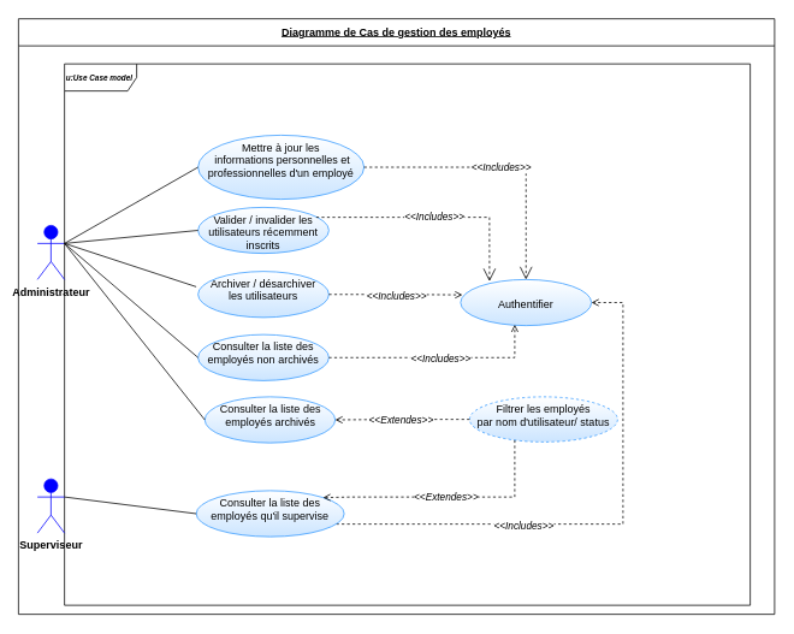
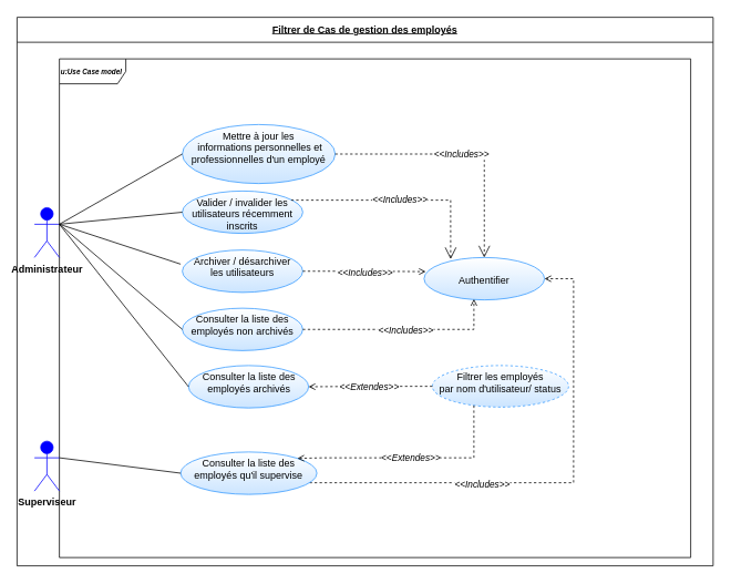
  <mxCell id="0" />
  <mxCell id="1" parent="0" />
- <mxCell id="2" value="&lt;u&gt;Diagramme de Cas de gestion des employés&lt;/u&gt;" style="swimlane;fontStyle=1;align=center;horizontal=1;startSize=30;collapsible=0;html=1;whiteSpace=wrap;" vertex="1" parent="1"><mxGeometry x="20" y="20" width="838" height="660" as="geometry" /></mxCell>
+ <mxCell id="2" value="&lt;u&gt;Filtrer de Cas de gestion des employés&lt;/u&gt;" style="swimlane;fontStyle=1;align=center;horizontal=1;startSize=30;collapsible=0;html=1;whiteSpace=wrap;" vertex="1" parent="1"><mxGeometry x="20" y="20" width="838" height="660" as="geometry" /></mxCell>
  <mxCell id="3" value="&lt;i&gt;&lt;font style=&quot;font-size: 8.5px;&quot;&gt;&lt;b style=&quot;&quot;&gt;u:Use Case model&lt;/b&gt;&lt;/font&gt;&lt;/i&gt;" style="shape=umlFrame;whiteSpace=wrap;html=1;pointerEvents=0;recursiveResize=0;container=1;collapsible=0;width=80;align=left;" vertex="1" parent="2"><mxGeometry width="760" height="600" relative="1" as="geometry"><mxPoint x="51" y="50" as="offset" /></mxGeometry></mxCell>
  <mxCell id="4" value="&lt;div&gt;&lt;br&gt;&lt;/div&gt;Authentifier" style="ellipse;whiteSpace=wrap;html=1;verticalAlign=top;strokeColor=#3399FF;gradientColor=#CCE5FF;" vertex="1" parent="3"><mxGeometry x="439" y="239" width="145" height="51" as="geometry" /></mxCell>
  <mxCell id="5" value="&lt;div&gt;Mettre à jour les&lt;/div&gt;&lt;div&gt;&amp;nbsp;informations personnelles et professionnelles d'un employé&lt;/div&gt;" style="ellipse;whiteSpace=wrap;html=1;verticalAlign=top;strokeColor=#3399FF;gradientColor=#CCE5FF;" vertex="1" parent="3"><mxGeometry x="148" y="79" width="184" height="71" as="geometry" /></mxCell>
  <mxCell id="6" value="&lt;i&gt;&amp;lt;&amp;lt;Includes&amp;gt;&amp;gt;&lt;/i&gt;" style="endArrow=open;endSize=12;dashed=1;html=1;rounded=0;edgeStyle=orthogonalEdgeStyle;exitX=1;exitY=0.5;exitDx=0;exitDy=0;" edge="1" parent="3" source="5" target="4"><mxGeometry width="160" relative="1" as="geometry"><mxPoint x="403" y="114.5" as="sourcePoint" /><mxPoint x="699" y="399" as="targetPoint" /></mxGeometry></mxCell>
  <mxCell id="7" value="Valider / invalider les utilisateurs récemment inscrits" style="ellipse;whiteSpace=wrap;html=1;verticalAlign=top;strokeColor=#3399FF;gradientColor=#CCE5FF;" vertex="1" parent="3"><mxGeometry x="148" y="159" width="145" height="51" as="geometry" /></mxCell>
  <mxCell id="8" value="&lt;div&gt;Consulter la liste des employés non archivés&lt;br&gt;&lt;/div&gt;" style="ellipse;whiteSpace=wrap;html=1;verticalAlign=top;strokeColor=#3399FF;gradientColor=#CCE5FF;" vertex="1" parent="3"><mxGeometry x="148" y="300" width="145" height="51" as="geometry" /></mxCell>
  <mxCell id="9" style="edgeStyle=orthogonalEdgeStyle;rounded=0;orthogonalLoop=1;jettySize=auto;html=1;entryX=1;entryY=0.5;entryDx=0;entryDy=0;dashed=1;endArrow=open;endFill=0;" edge="1" parent="3" source="11" target="4"><mxGeometry relative="1" as="geometry"><Array as="points"><mxPoint x="619" y="510" /><mxPoint x="619" y="265" /></Array></mxGeometry></mxCell>
  <mxCell id="10" value="&lt;i&gt;&amp;lt;&amp;lt;Includes&amp;gt;&amp;gt;&lt;/i&gt;" style="edgeLabel;html=1;align=center;verticalAlign=middle;resizable=0;points=[];" vertex="1" connectable="0" parent="9"><mxGeometry x="-0.307" y="-1" relative="1" as="geometry"><mxPoint as="offset" /></mxGeometry></mxCell>
  <mxCell id="11" value="&lt;div&gt;Consulter la liste des employés qu'il supervise&lt;/div&gt;" style="ellipse;whiteSpace=wrap;html=1;verticalAlign=top;strokeColor=#3399FF;gradientColor=#CCE5FF;" vertex="1" parent="3"><mxGeometry x="146" y="473" width="164" height="51" as="geometry" /></mxCell>
  <mxCell id="12" value="&lt;div&gt;Archiver / désarchiver&lt;/div&gt;&lt;div&gt;&amp;nbsp;les utilisateurs&amp;nbsp;&lt;br&gt;&lt;/div&gt;" style="ellipse;whiteSpace=wrap;html=1;verticalAlign=top;strokeColor=#3399FF;gradientColor=#CCE5FF;" vertex="1" parent="3"><mxGeometry x="148" y="230" width="145" height="51" as="geometry" /></mxCell>
  <mxCell id="13" value="&lt;div&gt;Consulter la liste des employés archivés&lt;br&gt;&lt;/div&gt;" style="ellipse;whiteSpace=wrap;html=1;verticalAlign=top;strokeColor=#3399FF;gradientColor=#CCE5FF;" vertex="1" parent="3"><mxGeometry x="155.5" y="369" width="144.5" height="51" as="geometry" /></mxCell>
  <mxCell id="14" value="&lt;div&gt;Filtrer les employés&lt;/div&gt;&lt;div&gt;&amp;nbsp;par nom d'utilisateur/ status&amp;nbsp;&lt;br&gt;&lt;/div&gt;" style="ellipse;whiteSpace=wrap;html=1;verticalAlign=top;strokeColor=#3399FF;gradientColor=#CCE5FF;dashed=1;" vertex="1" parent="3"><mxGeometry x="449" y="369" width="164" height="50" as="geometry" /></mxCell>
  <mxCell id="15" style="edgeStyle=orthogonalEdgeStyle;rounded=0;orthogonalLoop=1;jettySize=auto;html=1;endArrow=open;endFill=0;dashed=1;exitX=0;exitY=0.5;exitDx=0;exitDy=0;" edge="1" parent="3" source="14" target="13"><mxGeometry relative="1" as="geometry"><mxPoint x="479" y="395" as="sourcePoint" /></mxGeometry></mxCell>
  <mxCell id="16" value="&lt;i&gt;&amp;lt;&amp;lt;Extendes&amp;gt;&amp;gt;&lt;/i&gt;" style="edgeLabel;html=1;align=center;verticalAlign=middle;resizable=0;points=[];" vertex="1" connectable="0" parent="15"><mxGeometry x="0.022" y="-4" relative="1" as="geometry"><mxPoint x="-1" y="4" as="offset" /></mxGeometry></mxCell>
  <mxCell id="17" style="edgeStyle=orthogonalEdgeStyle;rounded=0;orthogonalLoop=1;jettySize=auto;html=1;endArrow=open;endFill=0;dashed=1;entryX=1;entryY=0;entryDx=0;entryDy=0;" edge="1" parent="3" source="14" target="11"><mxGeometry relative="1" as="geometry"><mxPoint x="509" y="420" as="sourcePoint" /><mxPoint x="361" y="455" as="targetPoint" /><Array as="points"><mxPoint x="499" y="480" /><mxPoint x="319" y="480" /><mxPoint x="319" y="481" /></Array></mxGeometry></mxCell>
  <mxCell id="18" value="&lt;i&gt;&amp;lt;&amp;lt;Extendes&amp;gt;&amp;gt;&lt;/i&gt;" style="edgeLabel;html=1;align=center;verticalAlign=middle;resizable=0;points=[];" vertex="1" connectable="0" parent="17"><mxGeometry x="0.022" y="-4" relative="1" as="geometry"><mxPoint x="2" y="3" as="offset" /></mxGeometry></mxCell>
  <mxCell id="19" value="&lt;i&gt;&amp;lt;&amp;lt;Includes&amp;gt;&amp;gt;&lt;/i&gt;" style="endArrow=open;endSize=12;dashed=1;html=1;rounded=0;edgeStyle=orthogonalEdgeStyle;entryX=0.221;entryY=0.039;entryDx=0;entryDy=0;entryPerimeter=0;" edge="1" parent="3" target="4"><mxGeometry width="160" relative="1" as="geometry"><mxPoint x="279" y="170" as="sourcePoint" /><mxPoint x="550" y="260" as="targetPoint" /><Array as="points"><mxPoint x="471" y="170" /></Array></mxGeometry></mxCell>
  <mxCell id="20" style="edgeStyle=orthogonalEdgeStyle;rounded=0;orthogonalLoop=1;jettySize=auto;html=1;endArrow=open;endFill=0;dashed=1;entryX=0.014;entryY=0.333;entryDx=0;entryDy=0;exitX=1;exitY=0.5;exitDx=0;exitDy=0;entryPerimeter=0;" edge="1" parent="3" source="12" target="4"><mxGeometry relative="1" as="geometry"><mxPoint x="300" y="251" as="sourcePoint" /><mxPoint x="449" y="250" as="targetPoint" /></mxGeometry></mxCell>
  <mxCell id="21" value="&lt;i&gt;&amp;lt;&amp;lt;Includes&amp;gt;&amp;gt;&lt;/i&gt;" style="edgeLabel;html=1;align=center;verticalAlign=middle;resizable=0;points=[];" vertex="1" connectable="0" parent="20"><mxGeometry x="0.022" y="-4" relative="1" as="geometry"><mxPoint x="-1" y="-3" as="offset" /></mxGeometry></mxCell>
  <mxCell id="22" style="edgeStyle=orthogonalEdgeStyle;rounded=0;orthogonalLoop=1;jettySize=auto;html=1;endArrow=open;endFill=0;dashed=1;exitX=1;exitY=0.5;exitDx=0;exitDy=0;entryX=0.414;entryY=0.98;entryDx=0;entryDy=0;entryPerimeter=0;" edge="1" parent="3" source="8" target="4"><mxGeometry relative="1" as="geometry"><mxPoint x="310" y="320" as="sourcePoint" /><mxPoint x="499" y="300" as="targetPoint" /><Array as="points"><mxPoint x="499" y="326" /></Array></mxGeometry></mxCell>
  <mxCell id="23" value="&lt;i&gt;&amp;lt;&amp;lt;Includes&amp;gt;&amp;gt;&lt;/i&gt;" style="edgeLabel;html=1;align=center;verticalAlign=middle;resizable=0;points=[];" vertex="1" connectable="0" parent="22"><mxGeometry x="0.022" y="-4" relative="1" as="geometry"><mxPoint x="-1" y="-3" as="offset" /></mxGeometry></mxCell>
  <mxCell id="24" value="&lt;div&gt;&lt;b&gt;Administrateur&lt;/b&gt;&lt;/div&gt;&lt;div&gt;&lt;b&gt;&lt;br&gt;&lt;/b&gt;&lt;/div&gt;" style="shape=umlActor;verticalLabelPosition=bottom;verticalAlign=top;html=1;outlineConnect=0;direction=east;rotation=0;fillColor=#0000FF;strokeColor=#0000FF;" vertex="1" parent="2"><mxGeometry x="21" y="229" width="30" height="60" as="geometry" /></mxCell>
  <mxCell id="25" value="" style="endArrow=none;html=1;rounded=0;entryX=0;entryY=0.5;entryDx=0;entryDy=0;exitX=1;exitY=0.333;exitDx=0;exitDy=0;exitPerimeter=0;" edge="1" parent="2" source="24" target="5"><mxGeometry width="50" height="50" relative="1" as="geometry"><mxPoint x="288" y="447" as="sourcePoint" /><mxPoint x="372" y="324" as="targetPoint" /></mxGeometry></mxCell>
  <mxCell id="26" value="" style="endArrow=none;html=1;rounded=0;entryX=0;entryY=0.5;entryDx=0;entryDy=0;exitX=1;exitY=0.333;exitDx=0;exitDy=0;exitPerimeter=0;" edge="1" parent="2" source="24" target="7"><mxGeometry width="50" height="50" relative="1" as="geometry"><mxPoint x="349" y="451" as="sourcePoint" /><mxPoint x="429" y="536" as="targetPoint" /></mxGeometry></mxCell>
  <mxCell id="27" value="" style="endArrow=none;html=1;rounded=0;entryX=0;entryY=0.5;entryDx=0;entryDy=0;exitX=1;exitY=0.333;exitDx=0;exitDy=0;exitPerimeter=0;" edge="1" parent="2" source="24" target="8"><mxGeometry width="50" height="50" relative="1" as="geometry"><mxPoint x="292" y="433" as="sourcePoint" /><mxPoint x="342" y="383" as="targetPoint" /></mxGeometry></mxCell>
  <mxCell id="28" value="&lt;div&gt;&lt;b&gt;Superviseur&lt;/b&gt;&lt;/div&gt;" style="shape=umlActor;verticalLabelPosition=bottom;verticalAlign=top;html=1;outlineConnect=0;direction=east;rotation=0;fillColor=#0000FF;strokeColor=#0000FF;" vertex="1" parent="2"><mxGeometry x="21" y="510" width="30" height="60" as="geometry" /></mxCell>
  <mxCell id="29" value="" style="endArrow=none;html=1;rounded=0;entryX=0;entryY=0.5;entryDx=0;entryDy=0;exitX=1;exitY=0.333;exitDx=0;exitDy=0;exitPerimeter=0;" edge="1" parent="2" target="11" source="28"><mxGeometry width="50" height="50" relative="1" as="geometry"><mxPoint x="9" y="389" as="sourcePoint" /><mxPoint x="330" y="464" as="targetPoint" /></mxGeometry></mxCell>
  <mxCell id="30" value="" style="endArrow=none;html=1;rounded=0;entryX=0;entryY=0.5;entryDx=0;entryDy=0;exitX=1;exitY=0.333;exitDx=0;exitDy=0;exitPerimeter=0;" edge="1" parent="2" source="24" target="13"><mxGeometry width="50" height="50" relative="1" as="geometry"><mxPoint x="50" y="250" as="sourcePoint" /><mxPoint x="208" y="274" as="targetPoint" /></mxGeometry></mxCell>
  <mxCell id="31" value="" style="endArrow=none;html=1;rounded=0;entryX=-0.014;entryY=0.333;entryDx=0;entryDy=0;entryPerimeter=0;exitX=1;exitY=0.333;exitDx=0;exitDy=0;exitPerimeter=0;" edge="1" parent="2" source="24" target="12"><mxGeometry width="50" height="50" relative="1" as="geometry"><mxPoint x="50" y="250" as="sourcePoint" /><mxPoint x="208" y="206" as="targetPoint" /></mxGeometry></mxCell>
